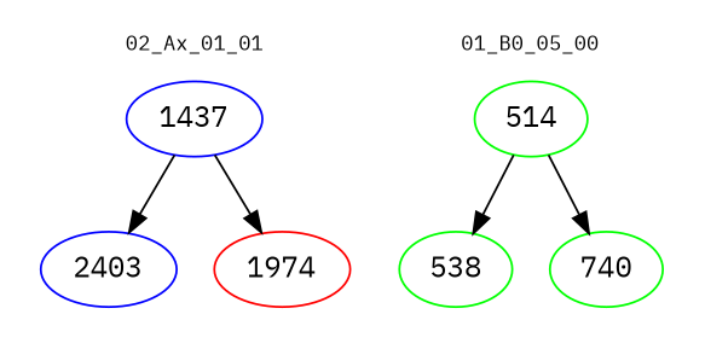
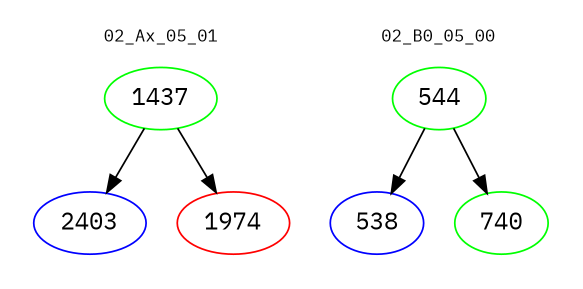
  digraph {
    fontname="IBM Plex Mono"
    node [color=green fontname="IBM Plex Mono"]
    edge [color=black fontname="IBM Plex Mono"]
-   n1 [color=blue label=1437]
+   n1 [label=1437]
    n2 [color=blue label=2403]
    n3 [color=red label=1974]
-   n4 [label=514]
-   n5 [label=538]
+   n4 [label=544]
+   n5 [color=blue label=538]
    n6 [label=740]
    subgraph cluster_1 {
      color=white
      fontsize=10
-     label="02_Ax_01_01"
+     label="02_Ax_05_01"
      n1
      n2
      n3
    }
    subgraph cluster_2 {
      color=white
      fontsize=10
-     label="01_B0_05_00"
+     label="02_B0_05_00"
      n4
      n5
      n6
    }
    n1 -> n2
    n1 -> n3
    n4 -> n5
    n4 -> n6
  }
